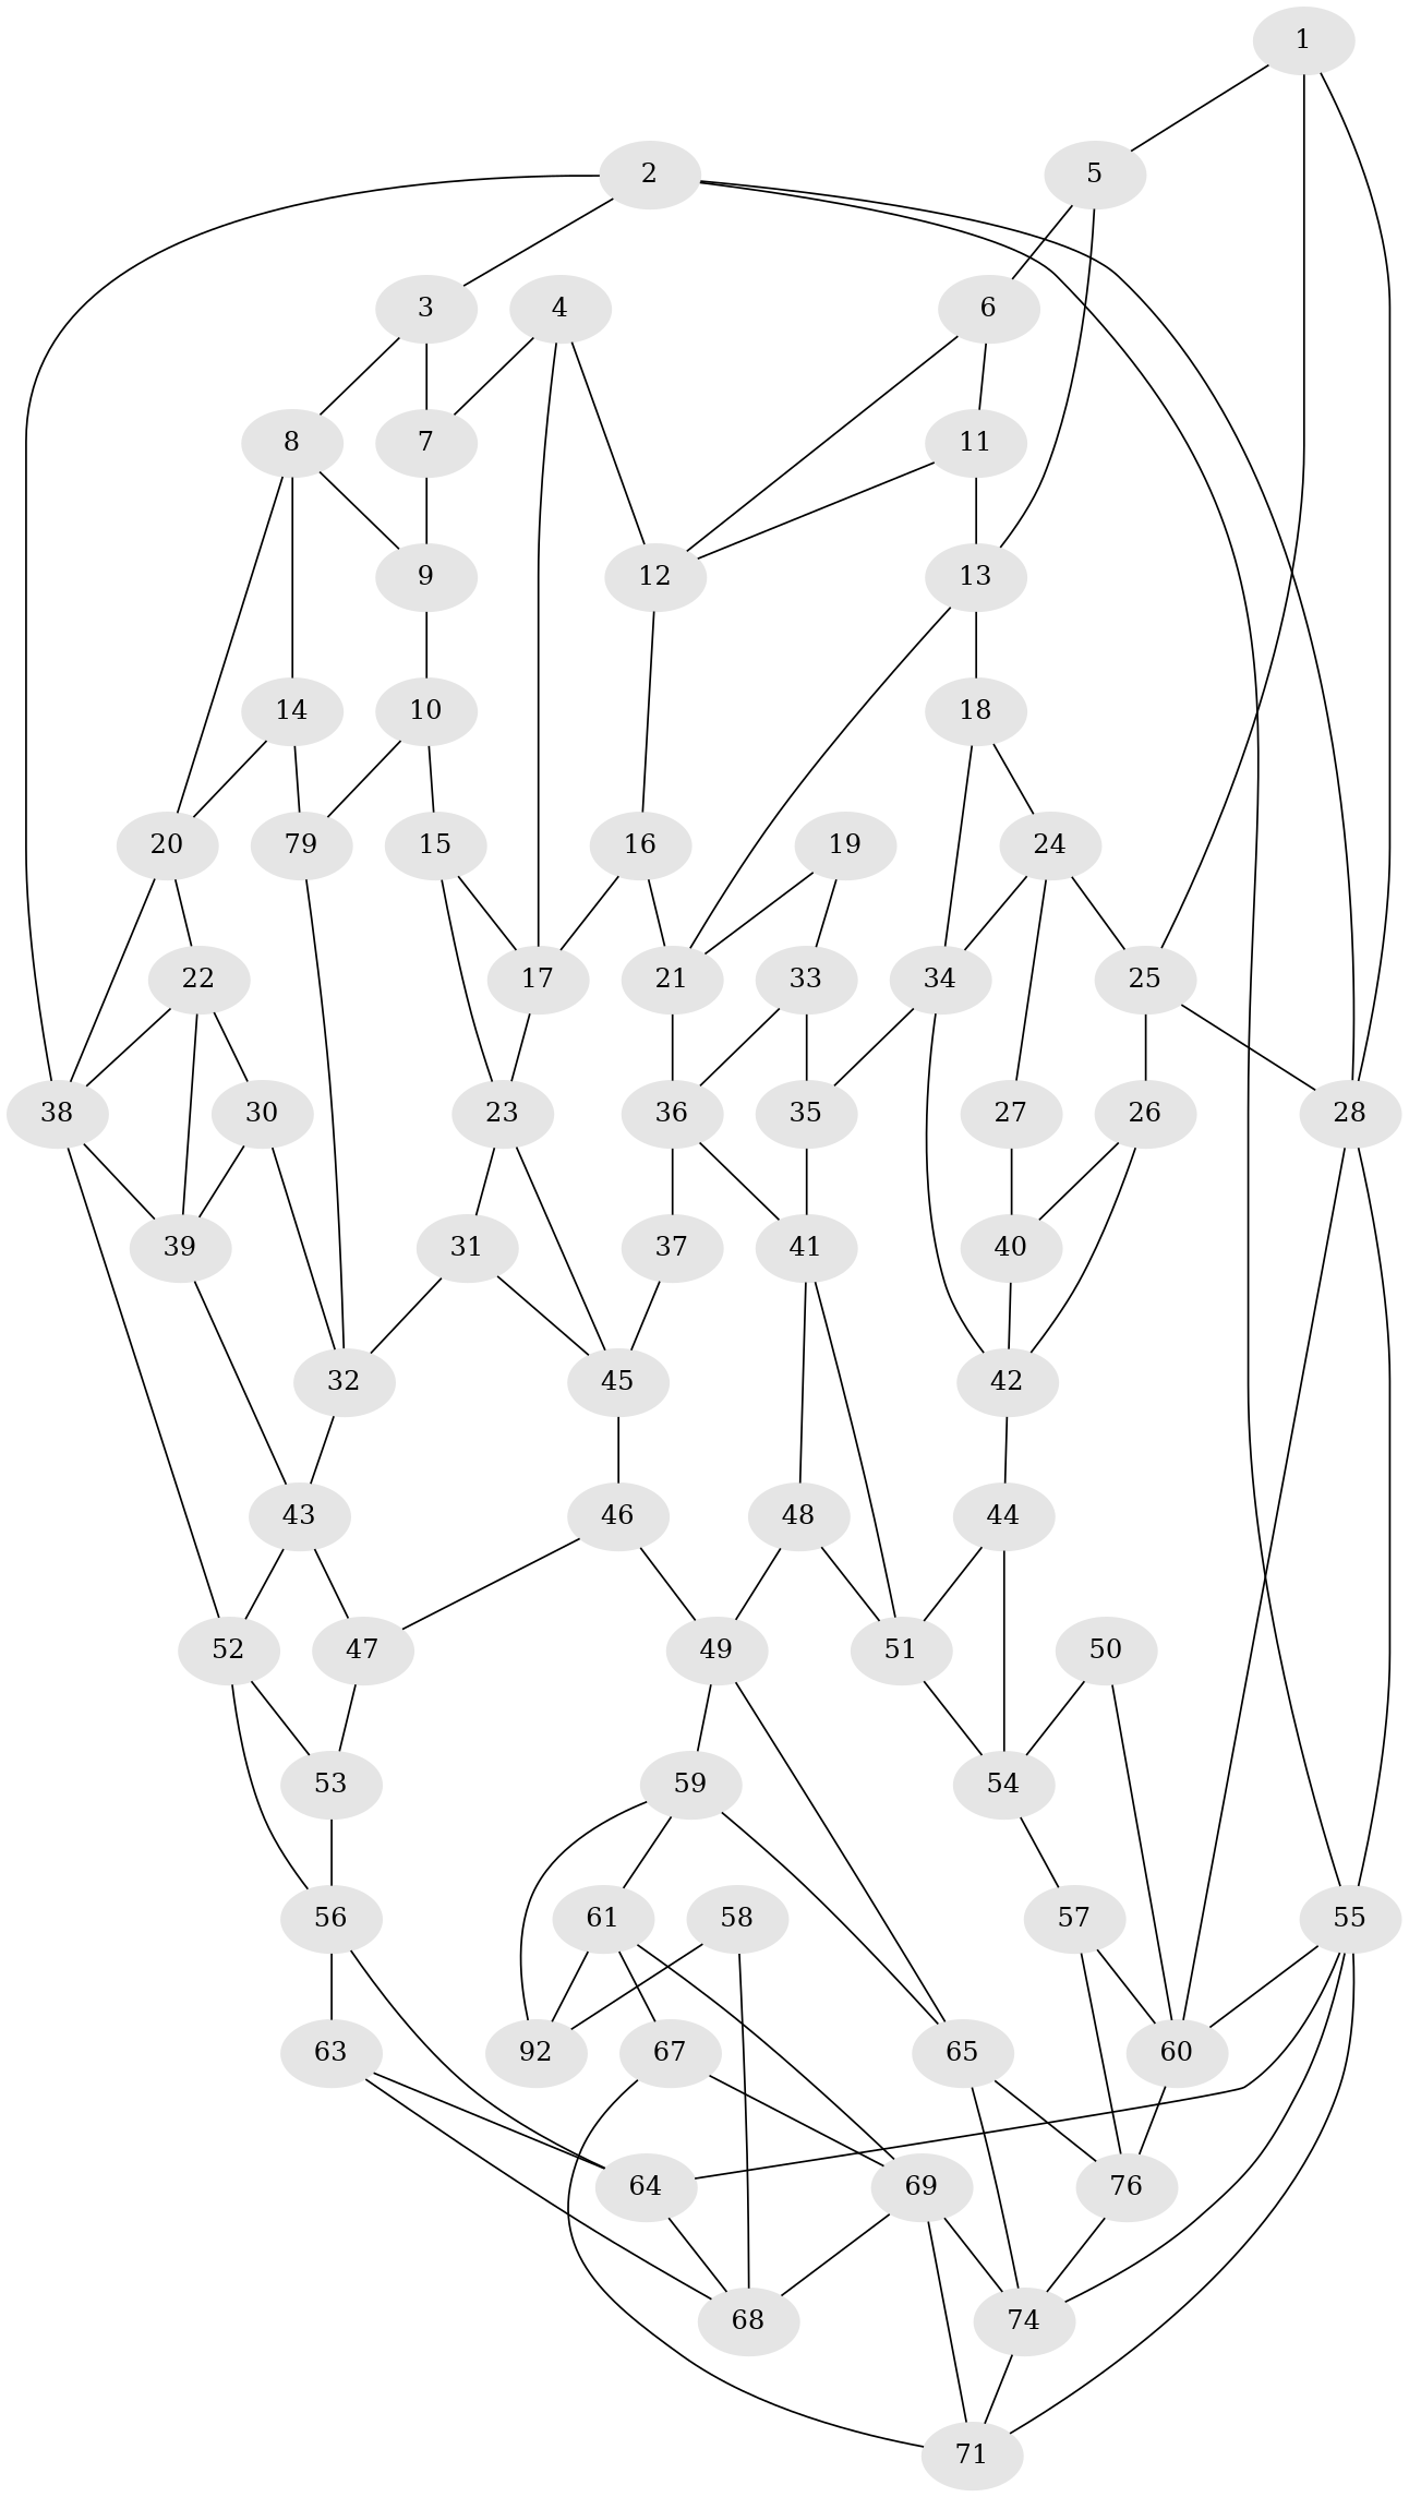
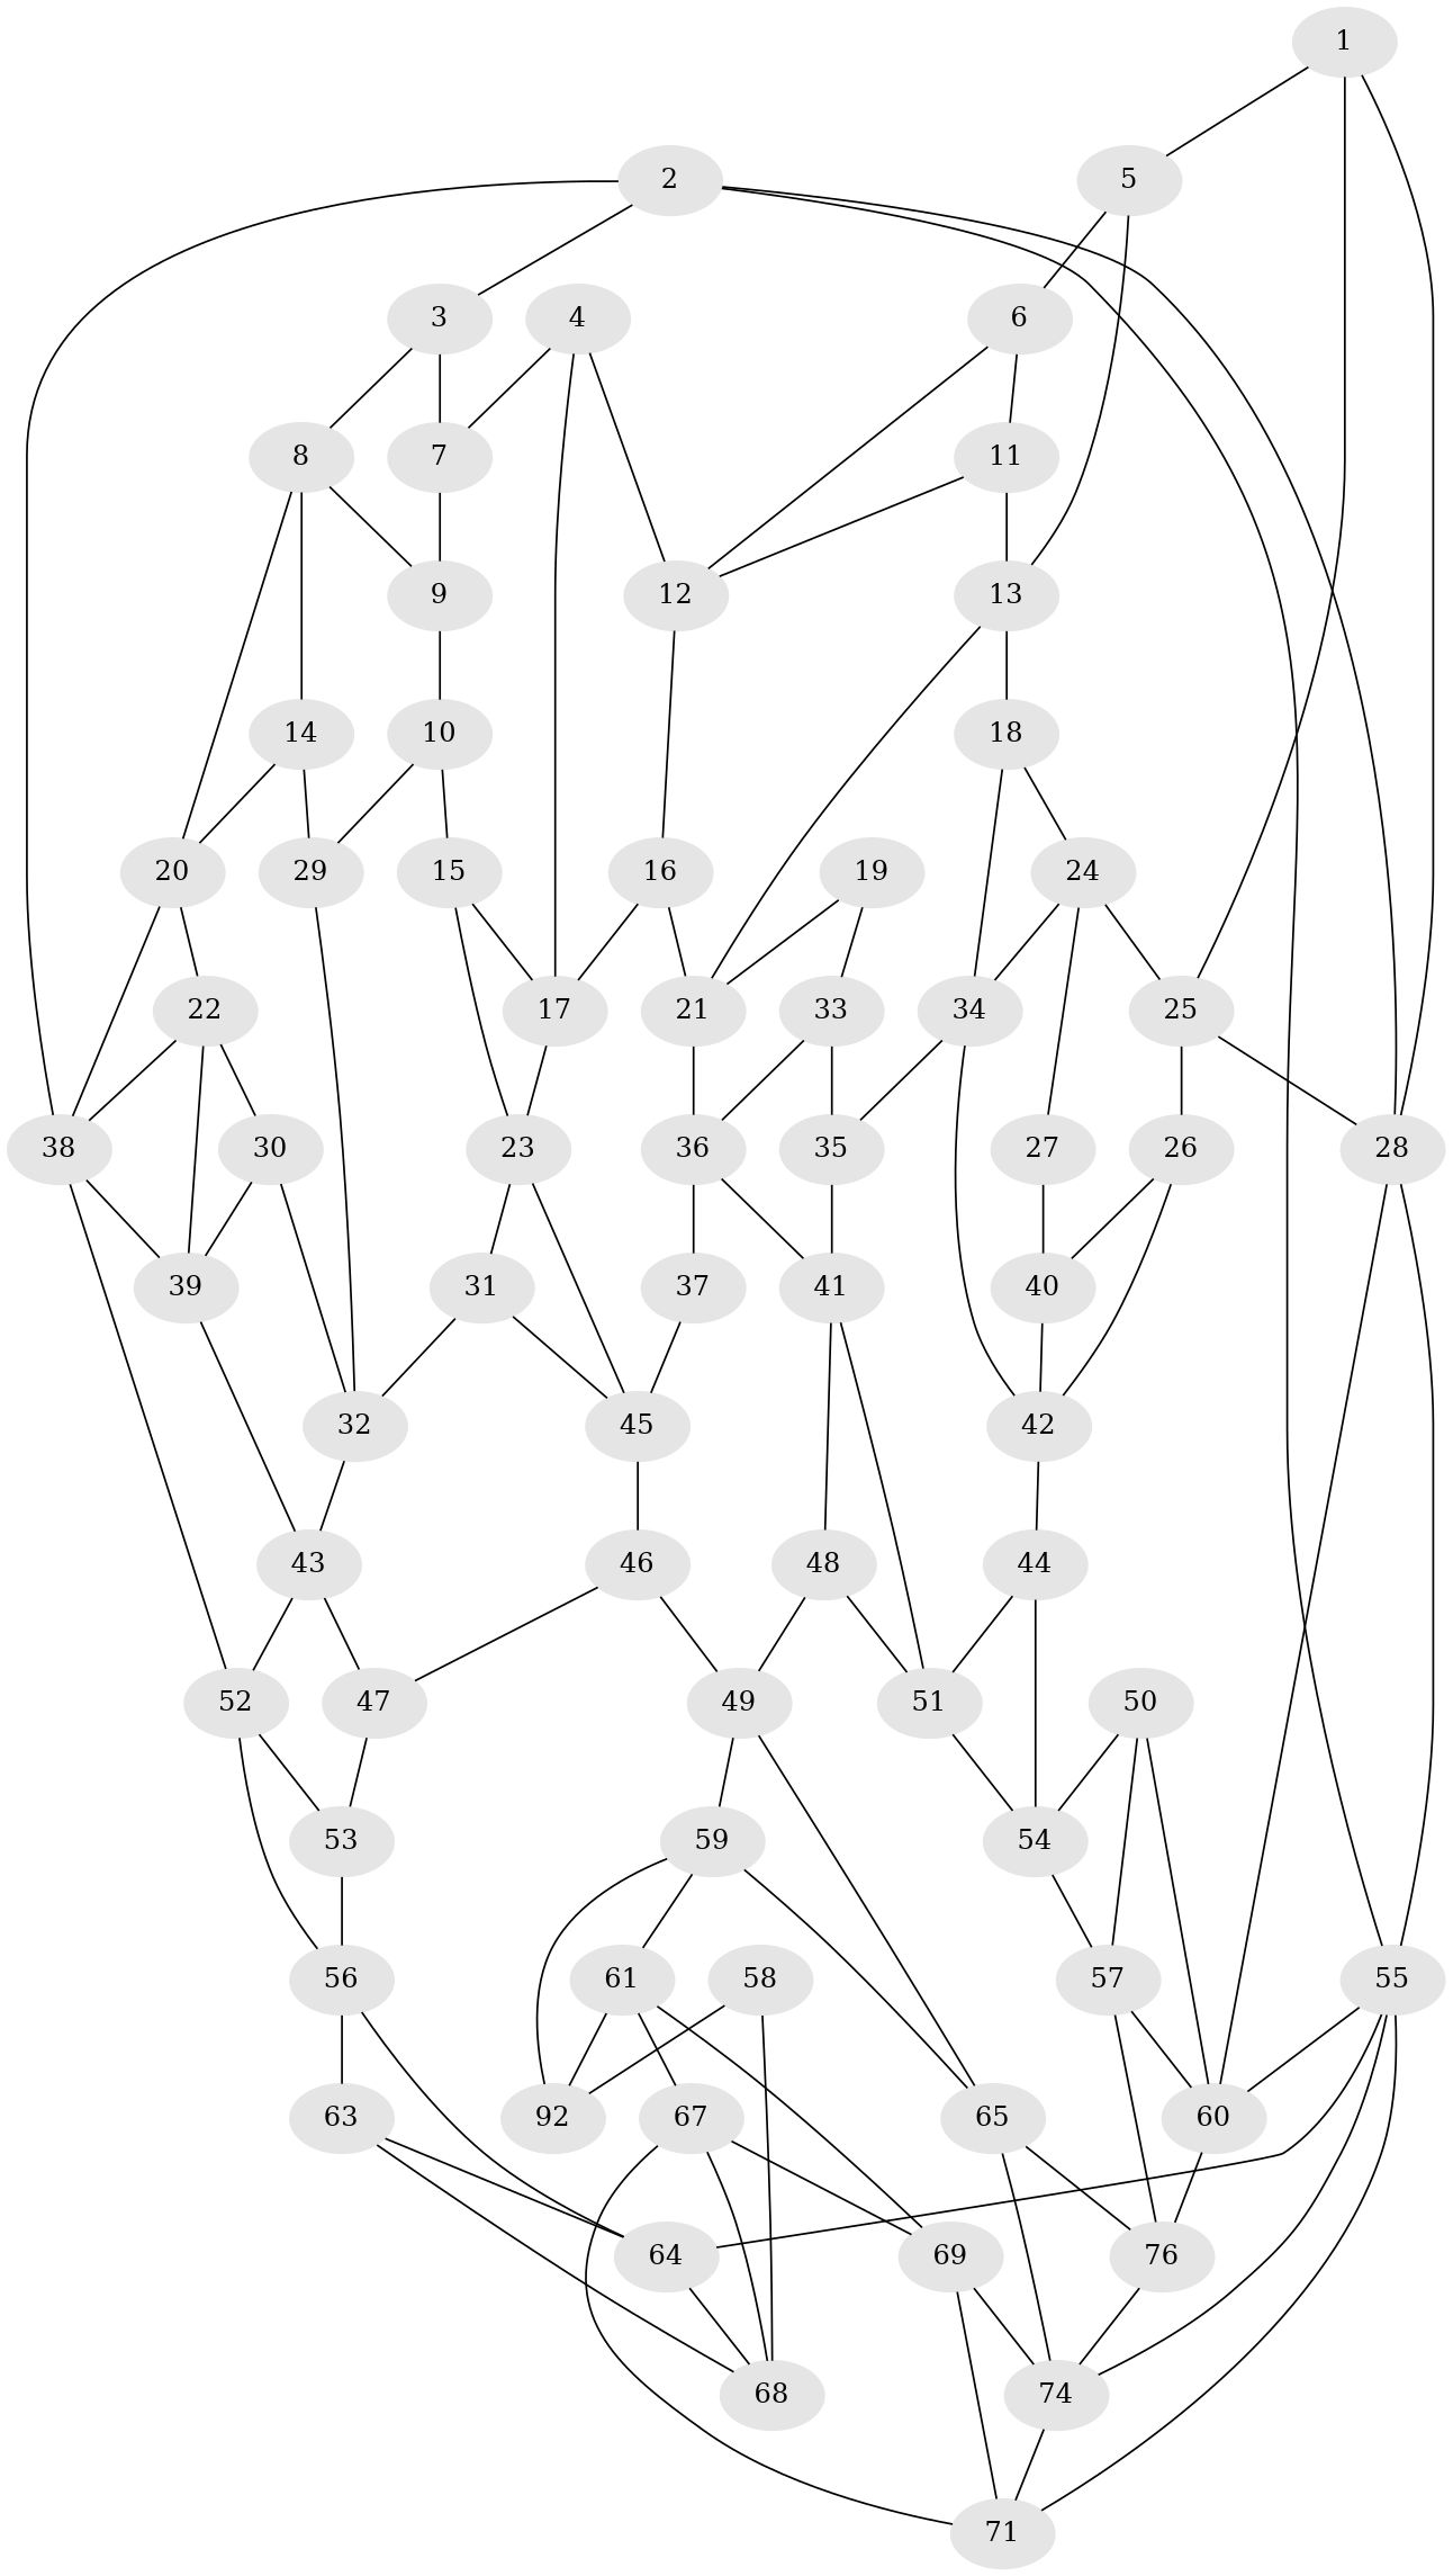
  graph {
    node [color=gray90 style=filled]
    edge [weight=1.0]
    1
    5
    25
    28
    6
    13
    26
    55
    60
    2
    3
    38
    7
    8
    39
    52
    64
    n18 [label=74]
    71
    9
    14
    20
    4
    12
    17
    16
    23
    11
    18
    21
    10
-   29 [label=79]
+   29
    22
    15
    32
    24
    34
    36
    31
    45
    19
    33
    27
    42
    35
    30
    41
    37
    43
    46
    40
    44
    n53 [label=76]
    47
    48
    51
    53
    56
    49
    54
    57
    59
    65
    n64 [label=92]
    61
    50
    63
    68
    58
    67
    69
    1 -- 5
    1 -- 25
    1 -- 28
    5 -- 6 [weight=2.0]
    5 -- 13
    25 -- 28
    25 -- 26
    28 -- 55
    28 -- 60
    6 -- 12
    6 -- 11
    13 -- 18
    13 -- 21
    26 -- 42
    26 -- 40
    55 -- 60
    55 -- 64
    55 -- n18
    55 -- 71
    60 -- n53
    2 -- 28
    2 -- 55
    2 -- 3
    2 -- 38
    3 -- 7 [weight=2.0]
    3 -- 8
    38 -- 39
    38 -- 52
    7 -- 9 [weight=2.0]
    8 -- 9
    8 -- 14
    8 -- 20
    39 -- 43
    52 -- 53
    52 -- 56
    64 -- 68
    n18 -- 71
    9 -- 10
    14 -- 20
    14 -- 29
    20 -- 38
    20 -- 22
    4 -- 7
    4 -- 12
    4 -- 17
    12 -- 16
    17 -- 23
    16 -- 17
    16 -- 21
    23 -- 31
    23 -- 45
    11 -- 13
    11 -- 12
    18 -- 24
    18 -- 34
    21 -- 36
    10 -- 29
    10 -- 15
    29 -- 32
    22 -- 38
    22 -- 39
    22 -- 30
    15 -- 17
    15 -- 23
    32 -- 43
    24 -- 25
    24 -- 34
    24 -- 27
    34 -- 42
    34 -- 35
    36 -- 41
    36 -- 37
    31 -- 32
    31 -- 45
    45 -- 46 [weight=2.0]
    19 -- 21
    19 -- 33
    33 -- 36
    33 -- 35 [weight=2.0]
    27 -- 40 [weight=2.0]
    42 -- 44
    35 -- 41
    30 -- 39
    30 -- 32
    41 -- 48
    41 -- 51
    37 -- 45 [weight=2.0]
    43 -- 52
    43 -- 47
    46 -- 47
    46 -- 49
    40 -- 42
    44 -- 51
    44 -- 54
    n53 -- n18
    47 -- 53
    48 -- 51
    48 -- 49
    51 -- 54
    53 -- 56 [weight=2.0]
    56 -- 64
    56 -- 63 [weight=2.0]
    49 -- 59
    49 -- 65
    54 -- 57
    57 -- 60
    57 -- n53
    59 -- 65
    59 -- n64
    59 -- 61
    65 -- n18
    65 -- n53
    61 -- n64
    61 -- 67
    61 -- 69
    50 -- 60
    50 -- 54
+   50 -- 57
    63 -- 64
    63 -- 68
    58 -- n64 [weight=2.0]
    58 -- 68
    67 -- 71
-   69 -- 68
+   67 -- 68
    67 -- 69
    69 -- n18
    69 -- 71
  }
